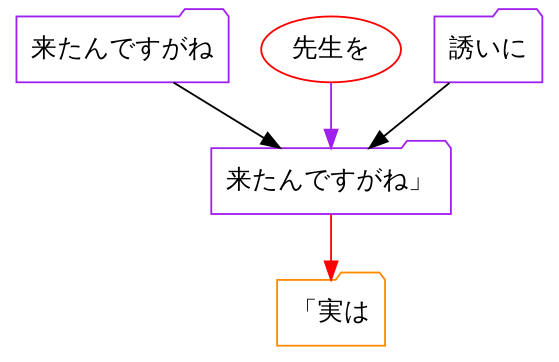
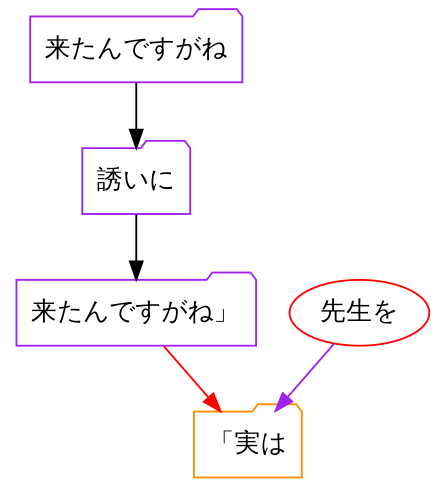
  digraph {
    fontname=Montserrat
    node [color=purple fontname=Montserrat shape=folder]
    edge [color=black fontname=Montserrat]
    n1 [color=darkorange label="「実は"]
    n2 [label="来たんですがね」"]
    n3 [label="来たんですがね"]
    n4 [color=red label="先生を" shape=ellipse]
    n5 [label="誘いに"]
    n2 -> n1 [color=red]
-   n3 -> n2
-   n4 -> n2 [color=purple]
+   n3 -> n5
+   n4 -> n1 [color=purple]
    n5 -> n2
  }
